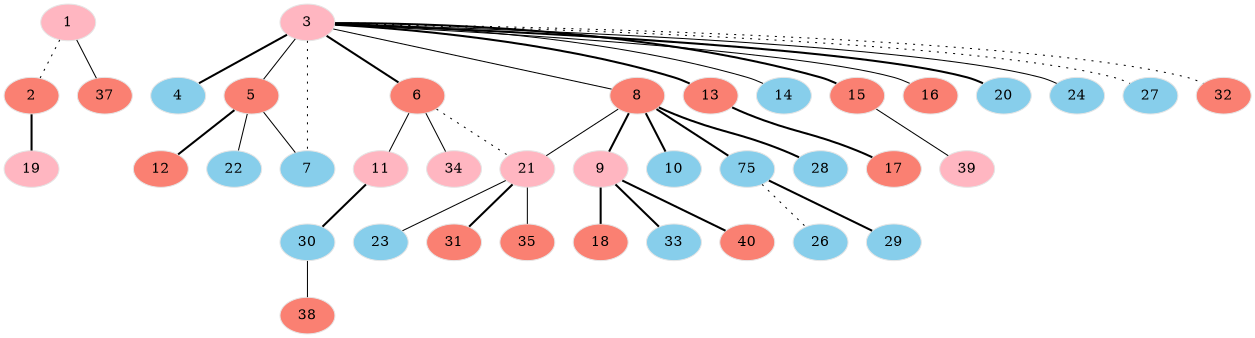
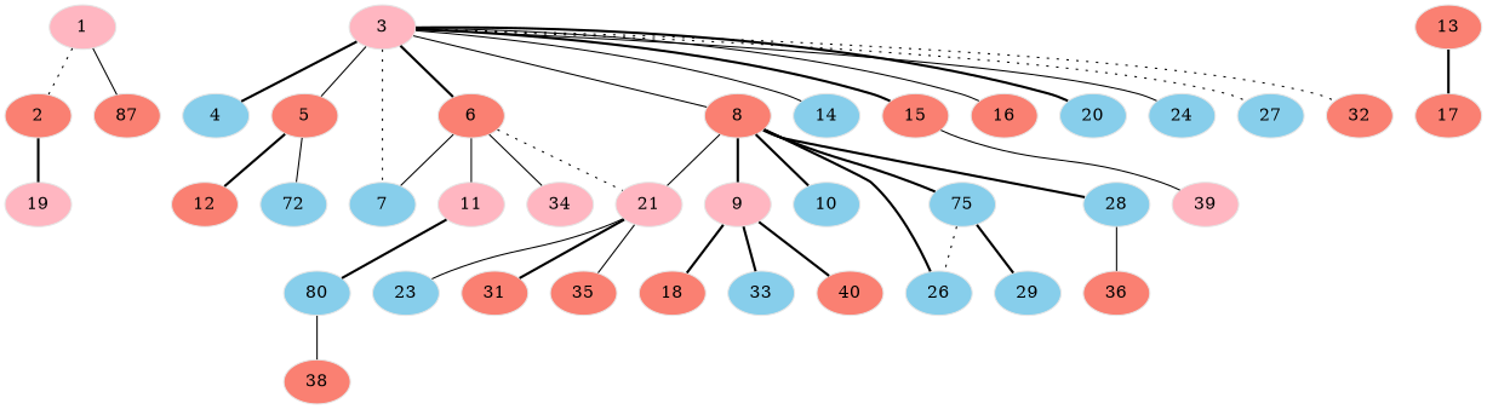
  graph {
    node [color=gray90 fillcolor=salmon style=filled]
    edge [style=bold weight=1.0]
    1 [fillcolor=lightpink]
    2
-   37
+   37 [label=87]
    19 [fillcolor=lightpink]
    3 [fillcolor=lightpink]
    4 [fillcolor=skyblue]
    5
    6
    7 [fillcolor=skyblue]
    8
    13
    14 [fillcolor=skyblue]
    15
    16
    20 [fillcolor=skyblue]
    24 [fillcolor=skyblue]
    27 [fillcolor=skyblue]
    32
    12
-   22 [fillcolor=skyblue]
+   22 [fillcolor=skyblue label=72]
    11 [fillcolor=lightpink]
    21 [fillcolor=lightpink]
    34 [fillcolor=lightpink]
    9 [fillcolor=lightpink]
    10 [fillcolor=skyblue]
    n26 [fillcolor=skyblue label=75]
    26 [fillcolor=skyblue]
    28 [fillcolor=skyblue]
    17
    39 [fillcolor=lightpink]
-   30 [fillcolor=skyblue]
+   30 [fillcolor=skyblue label=80]
    23 [fillcolor=skyblue]
    31
    35
    18
    33 [fillcolor=skyblue]
    40
    29 [fillcolor=skyblue]
+   36
    38
    1 -- 2 [style=dotted]
    1 -- 37 [style=solid]
    2 -- 19 [weight=8.0]
    3 -- 4
    3 -- 5 [style=solid]
    3 -- 6
    3 -- 7 [style=dotted weight=15.0]
    3 -- 8 [style=solid]
-   3 -- 13
    3 -- 14 [style=solid]
    3 -- 15
    3 -- 16 [style=solid]
    3 -- 20
    3 -- 24 [style=solid]
    3 -- 27 [style=dotted]
    3 -- 32 [style=dotted]
    5 -- 12
    5 -- 22 [style=solid]
-   5 -- 7 [style=solid]
+   6 -- 7 [style=solid]
    6 -- 11 [style=solid]
    6 -- 21 [style=dotted]
    6 -- 34 [style=solid]
    8 -- 21 [style=solid]
    8 -- 9
    8 -- 10 [weight=5.0]
    8 -- n26
+   8 -- 26
    8 -- 28
    13 -- 17 [weight=3.0]
    15 -- 39 [style=solid]
    11 -- 30
    21 -- 23 [style=solid]
    21 -- 31
    21 -- 35 [style=solid]
    9 -- 18
    9 -- 33
    9 -- 40
    n26 -- 26 [style=dotted]
    n26 -- 29
+   28 -- 36 [style=solid weight=4.0]
    30 -- 38 [style=solid]
  }
